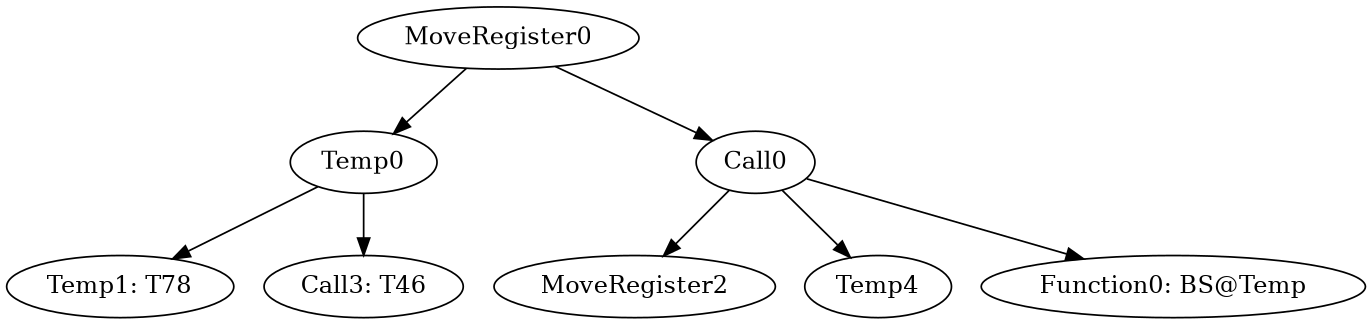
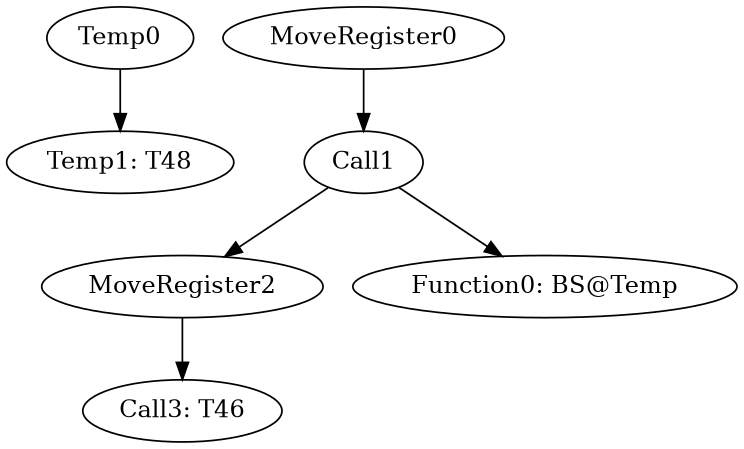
  digraph {
    ordering=out
    Temp0
-   "Temp1: T48" [label="Temp1: T78"]
+   "Temp1: T48"
    n3 [label=MoveRegister2]
    n4 [label="Call3: T46"]
    MoveRegister0
-   Call0
-   Temp4
+   Call0 [label=Call1]
    n8 [label="Function0: BS@Temp"]
    Temp0 -> "Temp1: T48"
-   Temp0 -> n4
-   MoveRegister0 -> Temp0
+   n3 -> n4
    MoveRegister0 -> Call0
    Call0 -> n3
-   Call0 -> Temp4
    Call0 -> n8
  }
